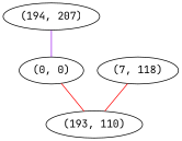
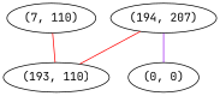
  graph {
    fontname="JetBrains Mono"
    node [fontname="JetBrains Mono"]
    edge [color=red fontname="JetBrains Mono" weight=1]
    "(194, 207)"
    "(193, 110)"
    "(0, 0)"
-   "(7, 110)" [label="(7, 118)"]
-   "(0, 0)" -- "(193, 110)"
+   "(7, 110)"
+   "(194, 207)" -- "(193, 110)"
    "(194, 207)" -- "(0, 0)" [color=purple weight=4]
    "(7, 110)" -- "(193, 110)"
  }
